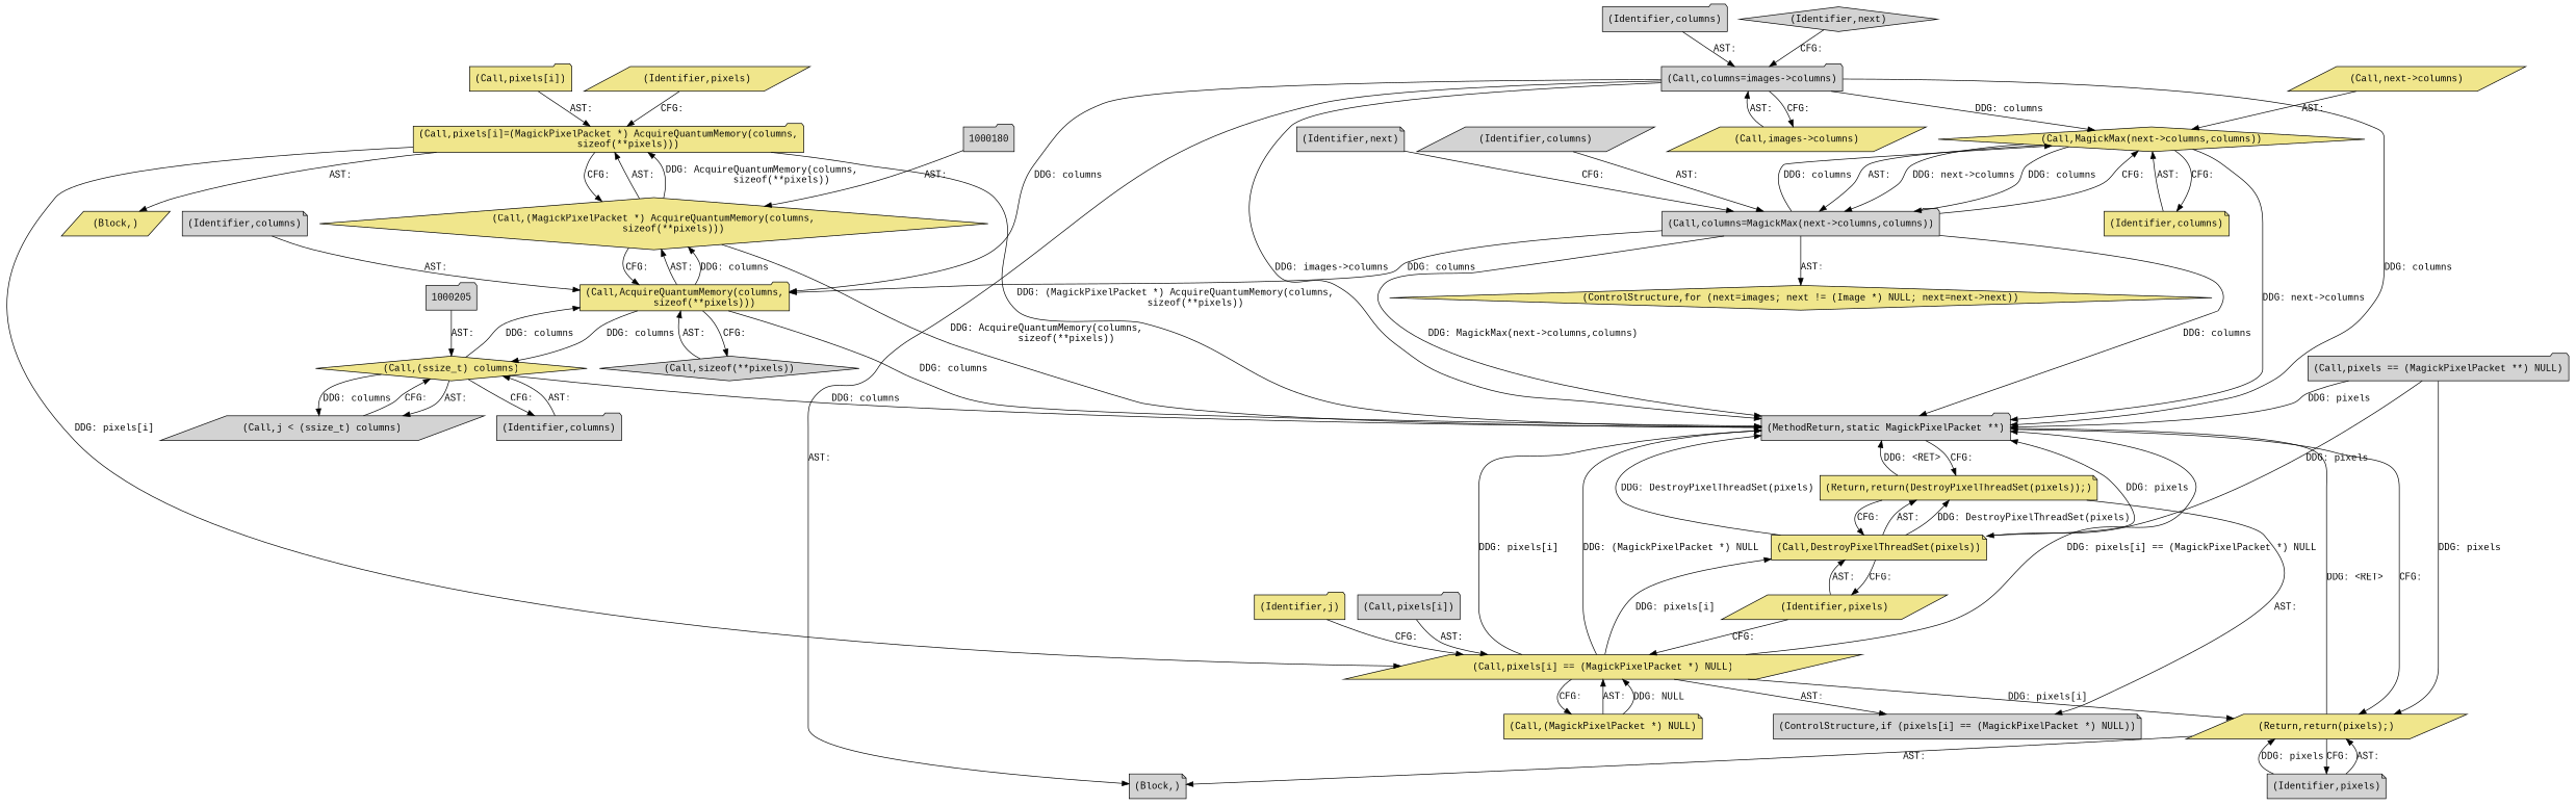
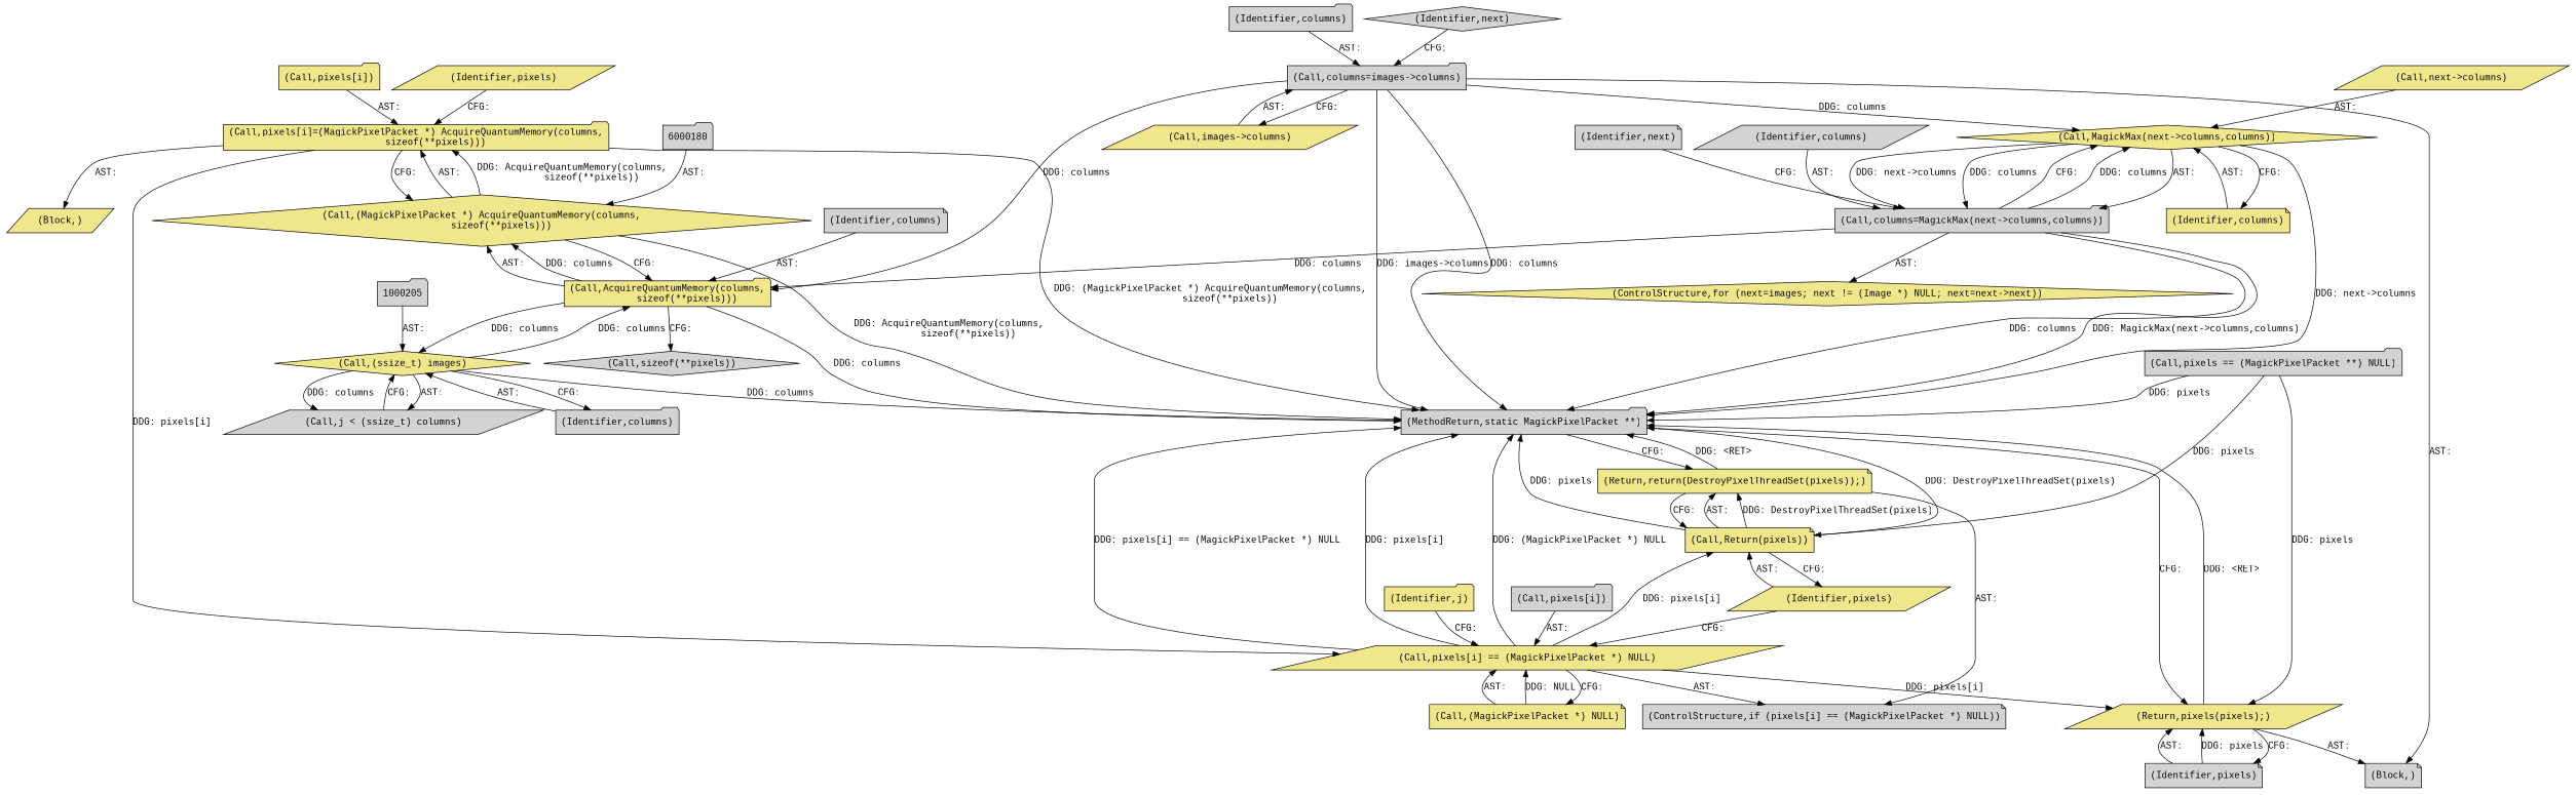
  digraph {
    fontname="Liberation Mono"
    node [fillcolor=khaki fontname="Liberation Mono" shape=folder style=filled]
    edge [fontname="Liberation Mono"]
    n1 [label="(Call,pixels[i]=(MagickPixelPacket *) AcquireQuantumMemory(columns,\n       sizeof(**pixels)))"]
    n2 [label="(Call,(MagickPixelPacket *) AcquireQuantumMemory(columns,\n       sizeof(**pixels)))" shape=diamond]
    n3 [label="(Call,pixels[i] == (MagickPixelPacket *) NULL)" shape=parallelogram]
    n4 [fillcolor=lightgrey label="(MethodReturn,static MagickPixelPacket **)"]
    n5 [label="(Block,)" shape=parallelogram]
    n6 [label="(Call,AcquireQuantumMemory(columns,\n       sizeof(**pixels)))"]
-   n7 [label="(Call,DestroyPixelThreadSet(pixels))" shape=note]
-   n8 [label="(Return,return(pixels);)" shape=parallelogram]
+   n7 [label="(Call,Return(pixels))" shape=note]
+   n8 [label="(Return,pixels(pixels);)" shape=parallelogram]
    n9 [label="(Call,(MagickPixelPacket *) NULL)" shape=note]
    n10 [fillcolor=lightgrey label="(ControlStructure,if (pixels[i] == (MagickPixelPacket *) NULL))" shape=note]
    n11 [label="(Return,return(DestroyPixelThreadSet(pixels));)" shape=note]
-   n12 [label="(Call,(ssize_t) columns)" shape=diamond]
+   n12 [label="(Call,(ssize_t) images)" shape=diamond]
    n13 [fillcolor=lightgrey label="(Call,sizeof(**pixels))" shape=diamond]
    n14 [fillcolor=lightgrey label="(Identifier,columns)"]
    n15 [fillcolor=lightgrey label="(Call,j < (ssize_t) columns)" shape=parallelogram]
    n16 [fillcolor=lightgrey label="(Call,columns=MagickMax(next->columns,columns))"]
    n17 [label="(Call,MagickMax(next->columns,columns))" shape=diamond]
    n18 [label="(ControlStructure,for (next=images; next != (Image *) NULL; next=next->next))" shape=diamond]
    n19 [label="(Identifier,columns)" shape=note]
    n20 [fillcolor=lightgrey label="(Call,columns=images->columns)"]
    n21 [fillcolor=lightgrey label="(Block,)" shape=note]
    n22 [label="(Call,images->columns)" shape=parallelogram]
    n23 [label="(Identifier,pixels)" shape=parallelogram]
    n24 [fillcolor=lightgrey label="(Identifier,pixels)" shape=note]
    n25 [fillcolor=lightgrey label="(Identifier,columns)" shape=parallelogram]
    n26 [fillcolor=lightgrey label="(Identifier,columns)"]
    n27 [label="(Identifier,j)"]
    n28 [label="(Call,pixels[i])"]
    n29 [fillcolor=lightgrey label="(Identifier,next)" shape=note]
    n30 [fillcolor=lightgrey label="(Call,pixels[i])"]
    n31 [fillcolor=lightgrey label="(Call,pixels == (MagickPixelPacket **) NULL)"]
    n32 [label="(Call,next->columns)" shape=parallelogram]
    n33 [fillcolor=lightgrey label="(Identifier,columns)" shape=note]
    n34 [label="(Identifier,pixels)" shape=parallelogram]
    n35 [fillcolor=lightgrey label="(Identifier,next)" shape=diamond]
-   1000180 [fillcolor=lightgrey]
+   1000180 [fillcolor=lightgrey label=6000180]
    1000205 [fillcolor=lightgrey]
    n1 -> n2 [label="CFG: "]
    n1 -> n3 [label="DDG: pixels[i]"]
    n1 -> n4 [label="DDG: (MagickPixelPacket *) AcquireQuantumMemory(columns,\n       sizeof(**pixels))"]
    n1 -> n5 [label="AST: "]
    n2 -> n1 [label="AST: "]
    n2 -> n1 [label="DDG: AcquireQuantumMemory(columns,\n       sizeof(**pixels))"]
    n2 -> n4 [label="DDG: AcquireQuantumMemory(columns,\n       sizeof(**pixels))"]
    n2 -> n6 [label="CFG: "]
    n3 -> n4 [label="DDG: pixels[i] == (MagickPixelPacket *) NULL"]
    n3 -> n4 [label="DDG: pixels[i]"]
    n3 -> n4 [label="DDG: (MagickPixelPacket *) NULL"]
    n3 -> n7 [label="DDG: pixels[i]"]
    n3 -> n8 [label="DDG: pixels[i]"]
    n3 -> n9 [label="CFG: "]
    n3 -> n10 [label="AST: "]
    n4 -> n8 [label="CFG: "]
    n4 -> n11 [label="CFG: "]
    n6 -> n2 [label="AST: "]
    n6 -> n2 [label="DDG: columns"]
    n6 -> n4 [label="DDG: columns"]
    n6 -> n12 [label="DDG: columns"]
    n6 -> n13 [label="CFG: "]
    n7 -> n4 [label="DDG: pixels"]
    n7 -> n4 [label="DDG: DestroyPixelThreadSet(pixels)"]
    n7 -> n11 [label="AST: "]
    n7 -> n11 [label="DDG: DestroyPixelThreadSet(pixels)"]
    n7 -> n23 [label="CFG: "]
    n8 -> n4 [label="DDG: <RET>"]
    n8 -> n21 [label="AST: "]
    n8 -> n24 [label="CFG: "]
    n9 -> n3 [label="AST: "]
    n9 -> n3 [label="DDG: NULL"]
    n11 -> n4 [label="DDG: <RET>"]
    n11 -> n7 [label="CFG: "]
    n11 -> n10 [label="AST: "]
    n12 -> n4 [label="DDG: columns"]
    n12 -> n6 [label="DDG: columns"]
    n12 -> n14 [label="CFG: "]
    n12 -> n15 [label="AST: "]
    n12 -> n15 [label="DDG: columns"]
-   n13 -> n6 [label="AST: "]
    n14 -> n12 [label="AST: "]
    n15 -> n12 [label="CFG: "]
    n16 -> n4 [label="DDG: columns"]
    n16 -> n4 [label="DDG: MagickMax(next->columns,columns)"]
    n16 -> n6 [label="DDG: columns"]
    n16 -> n17 [label="CFG: "]
    n16 -> n17 [label="DDG: columns"]
    n16 -> n18 [label="AST: "]
    n17 -> n4 [label="DDG: next->columns"]
    n17 -> n16 [label="AST: "]
    n17 -> n16 [label="DDG: next->columns"]
    n17 -> n16 [label="DDG: columns"]
    n17 -> n19 [label="CFG: "]
    n19 -> n17 [label="AST: "]
    n20 -> n4 [label="DDG: images->columns"]
    n20 -> n4 [label="DDG: columns"]
    n20 -> n6 [label="DDG: columns"]
    n20 -> n17 [label="DDG: columns"]
    n20 -> n21 [label="AST: "]
    n20 -> n22 [label="CFG: "]
    n22 -> n20 [label="AST: "]
    n23 -> n3 [label="CFG: "]
    n23 -> n7 [label="AST: "]
    n24 -> n8 [label="AST: "]
    n24 -> n8 [label="DDG: pixels"]
    n25 -> n16 [label="AST: "]
    n26 -> n20 [label="AST: "]
    n27 -> n3 [label="CFG: "]
    n28 -> n1 [label="AST: "]
    n29 -> n16 [label="CFG: "]
    n30 -> n3 [label="AST: "]
    n31 -> n4 [label="DDG: pixels"]
    n31 -> n7 [label="DDG: pixels"]
    n31 -> n8 [label="DDG: pixels"]
    n32 -> n17 [label="AST: "]
    n33 -> n6 [label="AST: "]
    n34 -> n1 [label="CFG: "]
    n35 -> n20 [label="CFG: "]
    1000180 -> n2 [label="AST: "]
    1000205 -> n12 [label="AST: "]
  }
